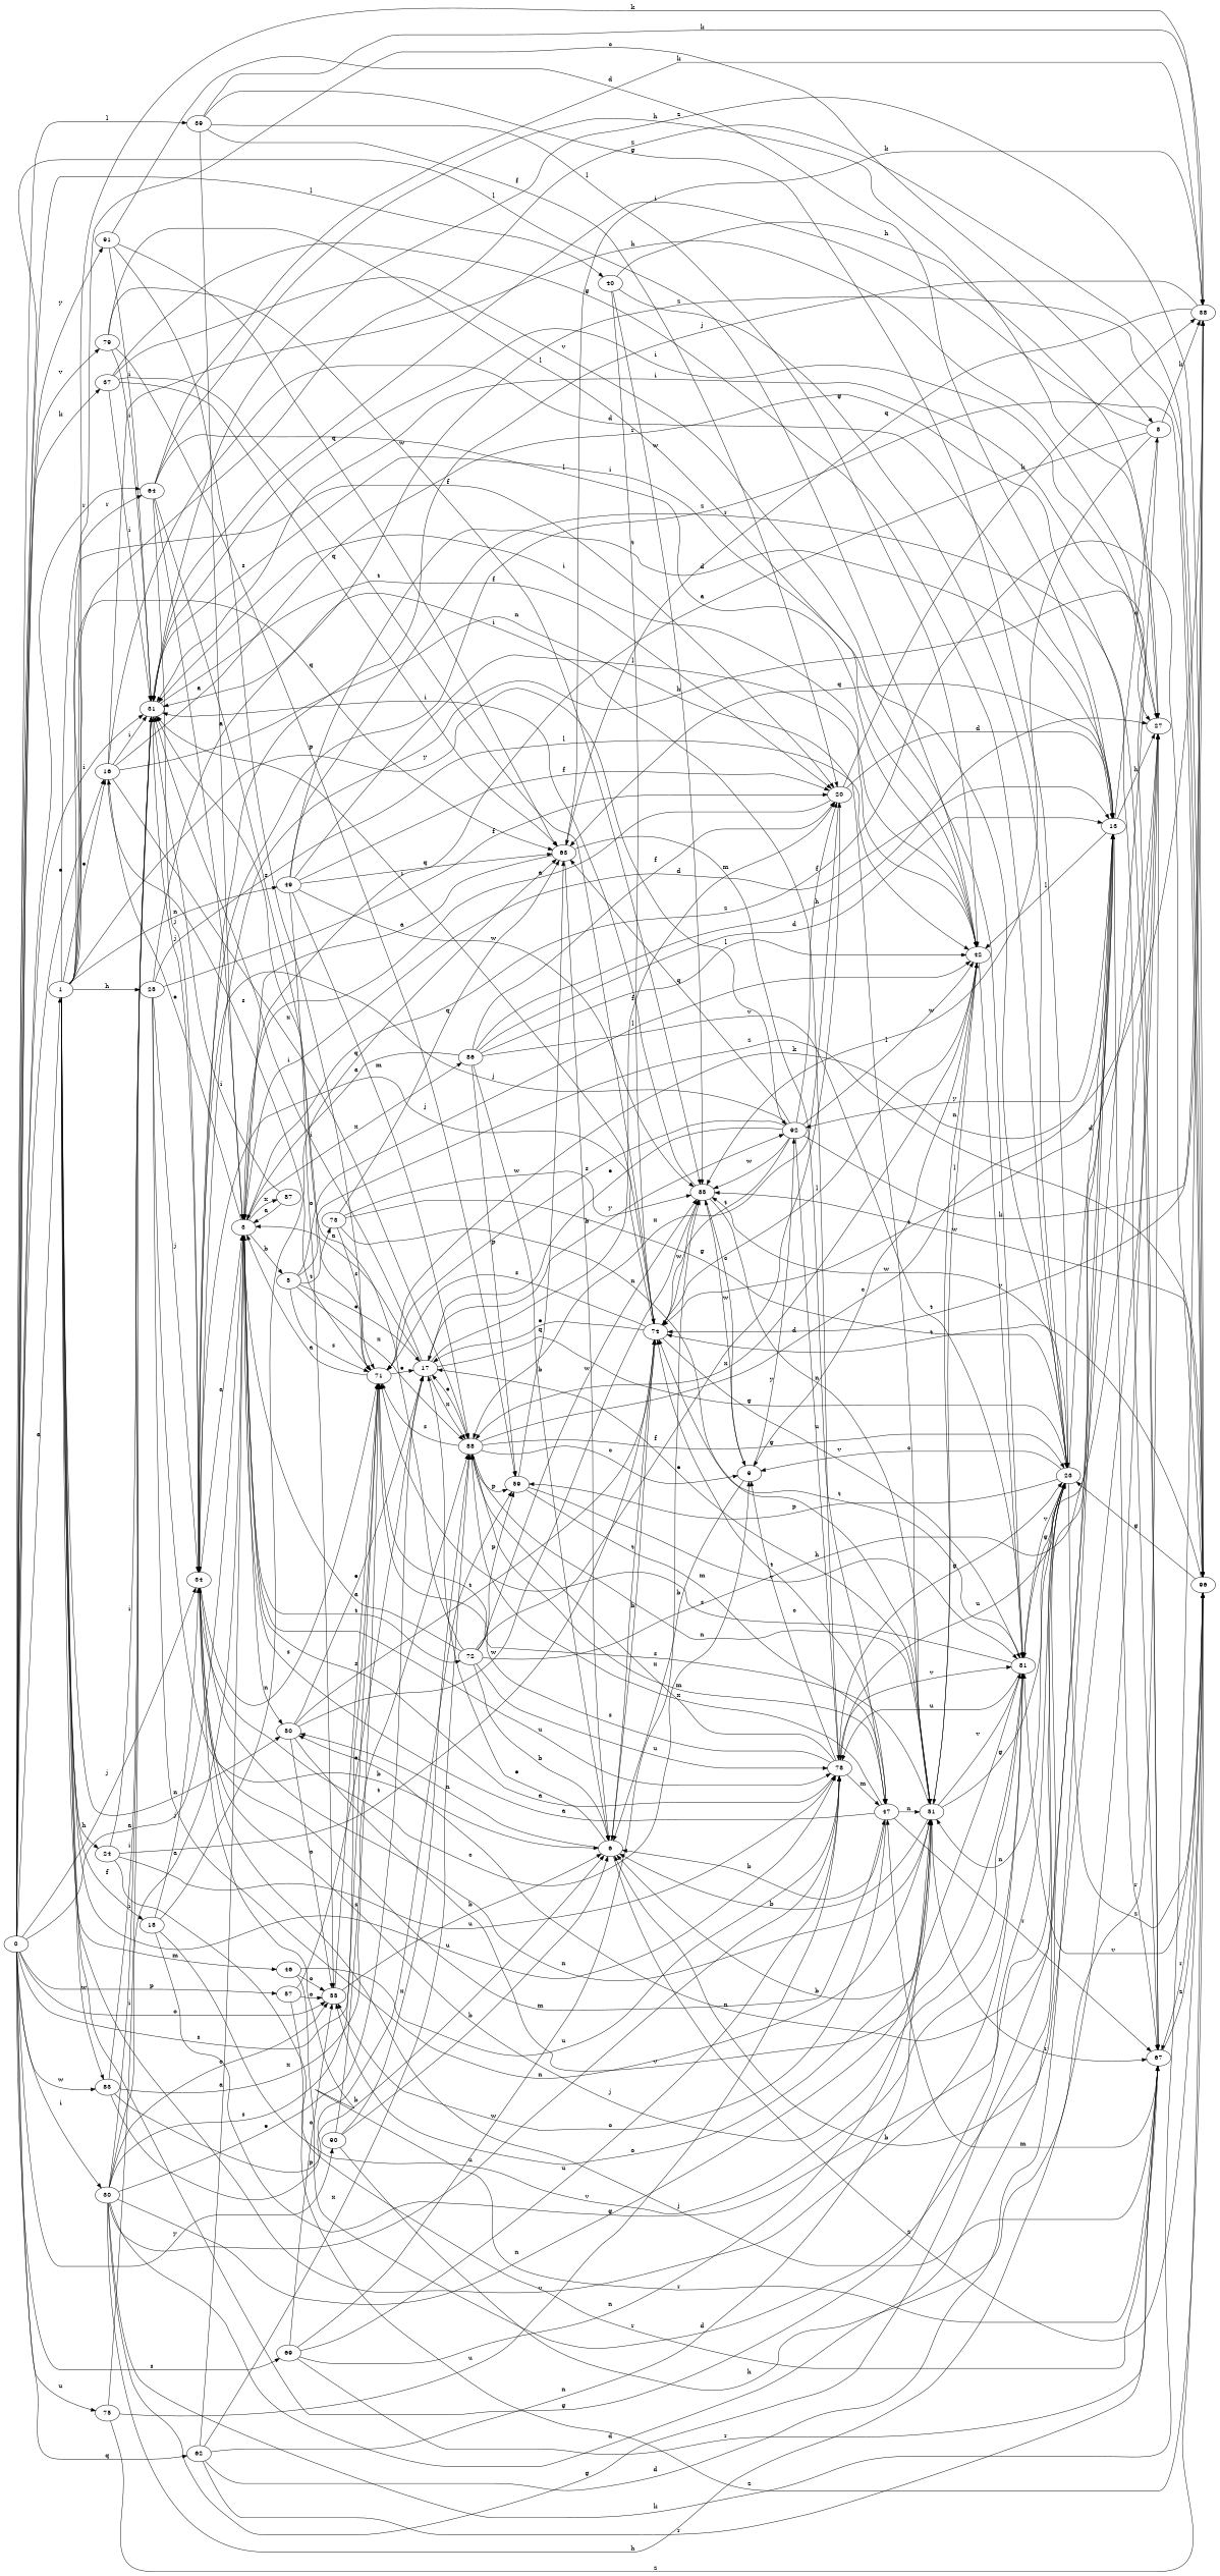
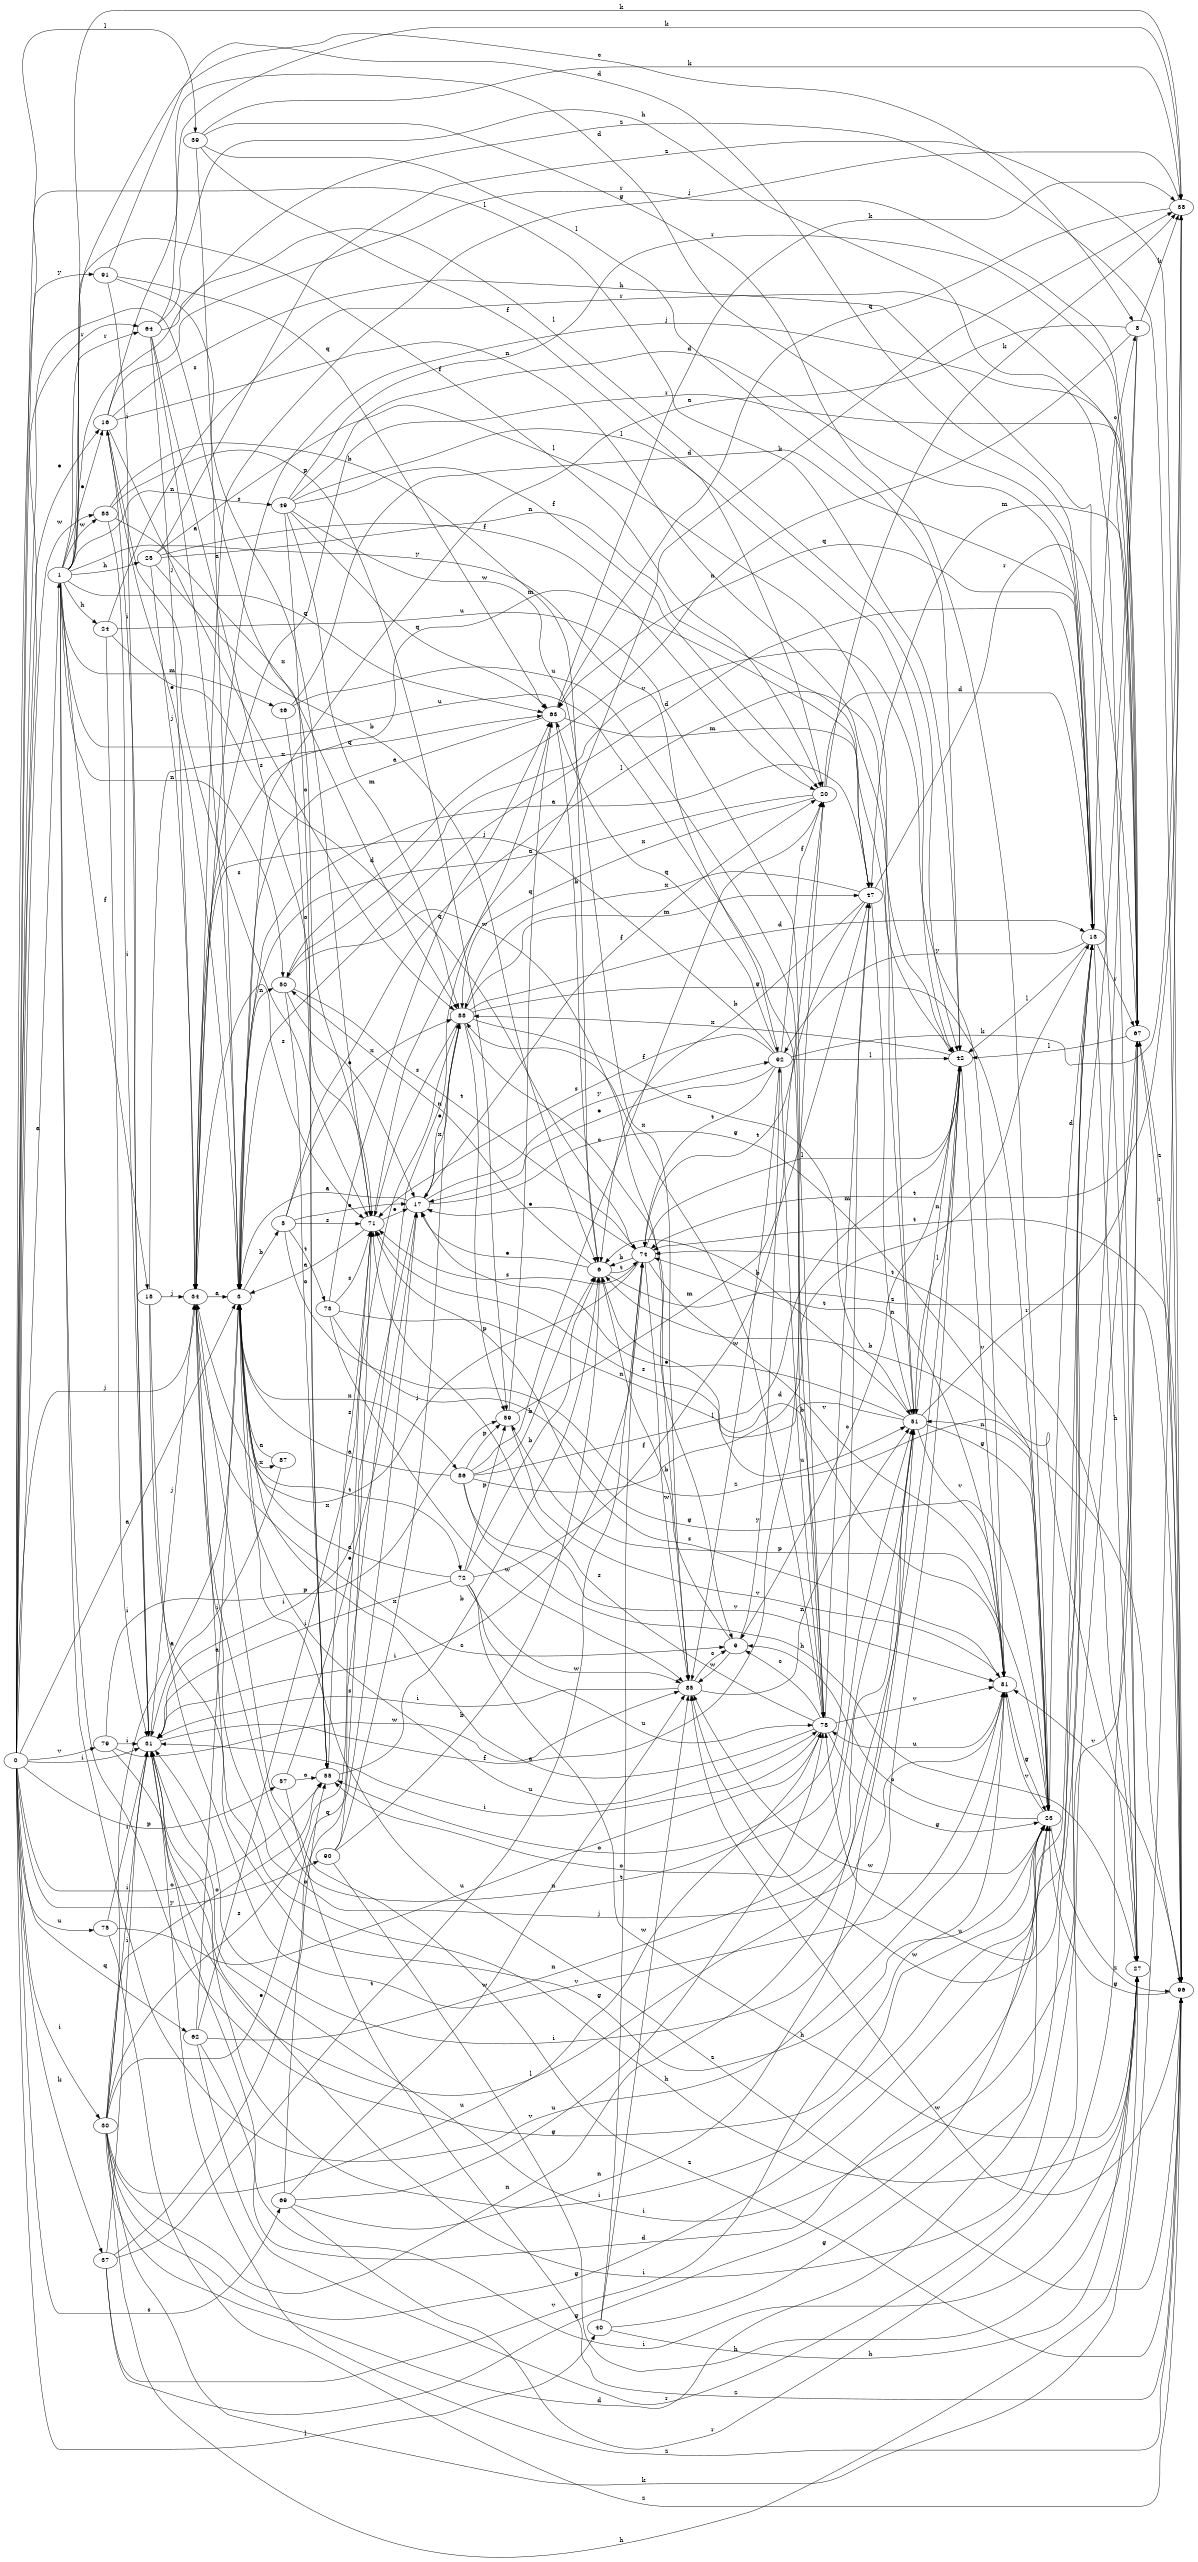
  strict digraph {
    rankdir=LR
    0
    1
    3
    16
    30
    31
    34
    37
    39
    40
    42
    55
    57
    62
    64
    69
    71
    75
    79
    83
    90
    91
    8
    18
    20
    23
    24
    25
    38
    46
    49
    50
    63
    78
    81
    92
    96
    5
    13
    72
    86
    87
    88
    27
    67
    51
    17
    9
    47
    74
    85
    6
    59
    73
    0 -> 1 [label=a]
    0 -> 3 [label=a]
    0 -> 16 [label=e]
    0 -> 30 [label=i]
    0 -> 31 [label=i]
    0 -> 34 [label=j]
    0 -> 37 [label=k]
    0 -> 39 [label=l]
    0 -> 40 [label=l]
    0 -> 42 [label=l]
    0 -> 55 [label=o]
    0 -> 57 [label=p]
    0 -> 62 [label=q]
    0 -> 64 [label=r]
    0 -> 69 [label=s]
    0 -> 71 [label=s]
    0 -> 75 [label=u]
    0 -> 79 [label=v]
    0 -> 83 [label=w]
    0 -> 90 [label=y]
    0 -> 91 [label=y]
    1 -> 16 [label=e]
    1 -> 64 [label=r]
    1 -> 83 [label=w]
    1 -> 8 [label=c]
    1 -> 18 [label=f]
    1 -> 20 [label=f]
    1 -> 23 [label=g]
    1 -> 24 [label=h]
    1 -> 25 [label=h]
    1 -> 38 [label=k]
    1 -> 46 [label=m]
    1 -> 49 [label=n]
    1 -> 50 [label=n]
    1 -> 63 [label=q]
    1 -> 78 [label=u]
    1 -> 81 [label=v]
    1 -> 92 [label=y]
    1 -> 96 [label=z]
    3 -> 16 [label=e]
    3 -> 50 [label=n]
    3 -> 78 [label=u]
    3 -> 96 [label=z]
    3 -> 5 [label=b]
    3 -> 13 [label=d]
    3 -> 72 [label=t]
    3 -> 86 [label=x]
    3 -> 87 [label=x]
    16 -> 31 [label=i]
    16 -> 71 [label=s]
    16 -> 13 [label=d]
    16 -> 88 [label=x]
    16 -> 27 [label=h]
    16 -> 67 [label=r]
    16 -> 51 [label=n]
    30 -> 3 [label=a]
    30 -> 31 [label=i]
    30 -> 55 [label=o]
    30 -> 71 [label=s]
    30 -> 23 [label=g]
    30 -> 38 [label=k]
    30 -> 78 [label=u]
    30 -> 13 [label=d]
    30 -> 27 [label=h]
    30 -> 51 [label=n]
    30 -> 17 [label=e]
    31 -> 34 [label=j]
    31 -> 20 [label=f]
    31 -> 96 [label=z]
    34 -> 3 [label=a]
    34 -> 71 [label=s]
    34 -> 96 [label=z]
    34 -> 27 [label=h]
    34 -> 67 [label=r]
    34 -> 51 [label=n]
    34 -> 9 [label=c]
    34 -> 47 [label=m]
    37 -> 31 [label=i]
    37 -> 23 [label=g]
    37 -> 63 [label=q]
    37 -> 81 [label=v]
    37 -> 74 [label=t]
    39 -> 3 [label=a]
    39 -> 42 [label=l]
    39 -> 20 [label=f]
    39 -> 23 [label=g]
    39 -> 38 [label=k]
    40 -> 23 [label=g]
    40 -> 27 [label=h]
    40 -> 74 [label=t]
    40 -> 85 [label=w]
    42 -> 31 [label=i]
    42 -> 81 [label=v]
    42 -> 88 [label=x]
    42 -> 51 [label=n]
    42 -> 9 [label=c]
    55 -> 71 [label=s]
    55 -> 6 [label=b]
    57 -> 55 [label=o]
    57 -> 96 [label=z]
    57 -> 17 [label=e]
    62 -> 3 [label=a]
    62 -> 13 [label=d]
    62 -> 88 [label=x]
    62 -> 67 [label=r]
    62 -> 51 [label=n]
    64 -> 3 [label=a]
    64 -> 34 [label=j]
    64 -> 42 [label=l]
    64 -> 71 [label=s]
    64 -> 38 [label=k]
    64 -> 27 [label=h]
    69 -> 55 [label=o]
    69 -> 78 [label=u]
    69 -> 67 [label=r]
    69 -> 51 [label=n]
    69 -> 85 [label=w]
    71 -> 3 [label=a]
    71 -> 38 [label=k]
    71 -> 17 [label=e]
    75 -> 31 [label=i]
    75 -> 78 [label=u]
    75 -> 96 [label=z]
    79 -> 31 [label=i]
    79 -> 42 [label=l]
    79 -> 85 [label=w]
    79 -> 59 [label=p]
    83 -> 31 [label=i]
    83 -> 88 [label=x]
    83 -> 6 [label=b]
    83 -> 59 [label=p]
    90 -> 71 [label=s]
    90 -> 88 [label=x]
    90 -> 27 [label=h]
    90 -> 6 [label=b]
    91 -> 31 [label=i]
    91 -> 71 [label=s]
    91 -> 63 [label=q]
    91 -> 13 [label=d]
    8 -> 3 [label=a]
    8 -> 31 [label=i]
    8 -> 38 [label=k]
    8 -> 50 [label=n]
    8 -> 85 [label=w]
    18 -> 34 [label=j]
    18 -> 23 [label=g]
    18 -> 63 [label=q]
    18 -> 81 [label=v]
    20 -> 3 [label=a]
    20 -> 38 [label=k]
    20 -> 13 [label=d]
    20 -> 88 [label=x]
    23 -> 31 [label=i]
    23 -> 81 [label=v]
    23 -> 96 [label=z]
    23 -> 13 [label=d]
    23 -> 51 [label=n]
    23 -> 9 [label=c]
    23 -> 85 [label=w]
    23 -> 59 [label=p]
    24 -> 31 [label=i]
    24 -> 78 [label=u]
    24 -> 67 [label=r]
-   24 -> 74 [label=t]
+   24 -> 74 [label=d]
    25 -> 34 [label=j]
    25 -> 42 [label=l]
    25 -> 20 [label=f]
    25 -> 96 [label=z]
    25 -> 51 [label=n]
    25 -> 6 [label=b]
    38 -> 34 [label=j]
    38 -> 63 [label=q]
    38 -> 74 [label=t]
    46 -> 55 [label=o]
    46 -> 78 [label=u]
    46 -> 13 [label=d]
    49 -> 42 [label=l]
    49 -> 55 [label=o]
    49 -> 20 [label=f]
    49 -> 63 [label=q]
    49 -> 13 [label=d]
    49 -> 88 [label=m]
    49 -> 67 [label=r]
    49 -> 85 [label=w]
    50 -> 55 [label=o]
    50 -> 81 [label=v]
    50 -> 17 [label=e]
    50 -> 74 [label=t]
    50 -> 85 [label=w]
    63 -> 3 [label=a]
    63 -> 38 [label=k]
    63 -> 47 [label=m]
    63 -> 6 [label=b]
    78 -> 3 [label=a]
    78 -> 31 [label=i]
    78 -> 71 [label=s]
    78 -> 23 [label=g]
    78 -> 81 [label=v]
    78 -> 88 [label=x]
    78 -> 9 [label=c]
    78 -> 47 [label=m]
    81 -> 34 [label=j]
    81 -> 71 [label=s]
    81 -> 23 [label=g]
    81 -> 78 [label=u]
    81 -> 74 [label=t]
    81 -> 6 [label=b]
    92 -> 34 [label=j]
    92 -> 42 [label=l]
    92 -> 71 [label=s]
    92 -> 20 [label=f]
    92 -> 38 [label=k]
    92 -> 63 [label=q]
    92 -> 78 [label=u]
    92 -> 17 [label=e]
    92 -> 74 [label=t]
    92 -> 85 [label=w]
    96 -> 23 [label=g]
    96 -> 81 [label=v]
    96 -> 67 [label=r]
    96 -> 74 [label=t]
    96 -> 85 [label=w]
    5 -> 42 [label=l]
    5 -> 71 [label=s]
    5 -> 96 [label=z]
    5 -> 88 [label=x]
    5 -> 17 [label=e]
    5 -> 73 [label=t]
    13 -> 42 [label=l]
    13 -> 8 [label=c]
    13 -> 63 [label=q]
    13 -> 78 [label=u]
    13 -> 92 [label=y]
    13 -> 27 [label=h]
    13 -> 67 [label=r]
    72 -> 3 [label=a]
    72 -> 31 [label=i]
    72 -> 20 [label=f]
    72 -> 78 [label=u]
    72 -> 27 [label=h]
    72 -> 85 [label=w]
    72 -> 6 [label=b]
    72 -> 59 [label=p]
    86 -> 3 [label=a]
    86 -> 42 [label=l]
    86 -> 20 [label=f]
    86 -> 81 [label=v]
    86 -> 13 [label=d]
    86 -> 27 [label=h]
    86 -> 6 [label=b]
    86 -> 59 [label=p]
    87 -> 3 [label=a]
    87 -> 31 [label=i]
    88 -> 71 [label=s]
    88 -> 23 [label=g]
    88 -> 13 [label=d]
    88 -> 51 [label=n]
    88 -> 17 [label=e]
    88 -> 9 [label=c]
    88 -> 47 [label=m]
    88 -> 59 [label=p]
    27 -> 31 [label=i]
    27 -> 74 [label=t]
    27 -> 6 [label=b]
    67 -> 31 [label=i]
    67 -> 34 [label=j]
+   67 -> 42 [label=l]
    67 -> 96 [label=z]
    67 -> 47 [label=m]
    51 -> 42 [label=l]
    51 -> 55 [label=o]
    51 -> 71 [label=s]
    51 -> 23 [label=g]
    51 -> 81 [label=v]
    51 -> 67 [label=r]
    51 -> 17 [label=e]
    51 -> 6 [label=b]
    17 -> 3 [label=a]
    17 -> 31 [label=i]
    17 -> 20 [label=f]
    17 -> 23 [label=g]
    17 -> 92 [label=y]
    17 -> 88 [label=x]
    9 -> 92 [label=y]
    9 -> 85 [label=w]
    9 -> 6 [label=b]
    47 -> 3 [label=a]
    47 -> 55 [label=o]
    47 -> 88 [label=x]
    47 -> 67 [label=r]
    47 -> 51 [label=n]
    47 -> 74 [label=t]
    47 -> 6 [label=b]
    74 -> 31 [label=i]
    74 -> 34 [label=j]
    74 -> 42 [label=l]
    74 -> 71 [label=s]
    74 -> 81 [label=v]
    74 -> 17 [label=e]
    74 -> 85 [label=w]
    74 -> 6 [label=b]
    85 -> 31 [label=i]
    85 -> 51 [label=n]
    85 -> 9 [label=c]
    6 -> 50 [label=n]
    6 -> 96 [label=z]
    6 -> 17 [label=e]
    6 -> 74 [label=t]
    59 -> 63 [label=q]
    59 -> 81 [label=v]
    59 -> 47 [label=m]
    73 -> 71 [label=s]
    73 -> 23 [label=g]
    73 -> 63 [label=q]
    73 -> 51 [label=n]
    73 -> 85 [label=w]
  }
